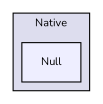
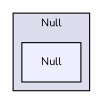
  digraph {
    compound=true
    fontname=Nunito
    n1 [fillcolor="#eeeeff" fontname=Nunito fontsize=10 label=Null pencolor=black shape=box style=filled]
    subgraph cluster_1 {
      bgcolor="#ddddee"
      fontsize=10
-     label=Native
+     label=Null
      pencolor=black
      n1
    }
  }
